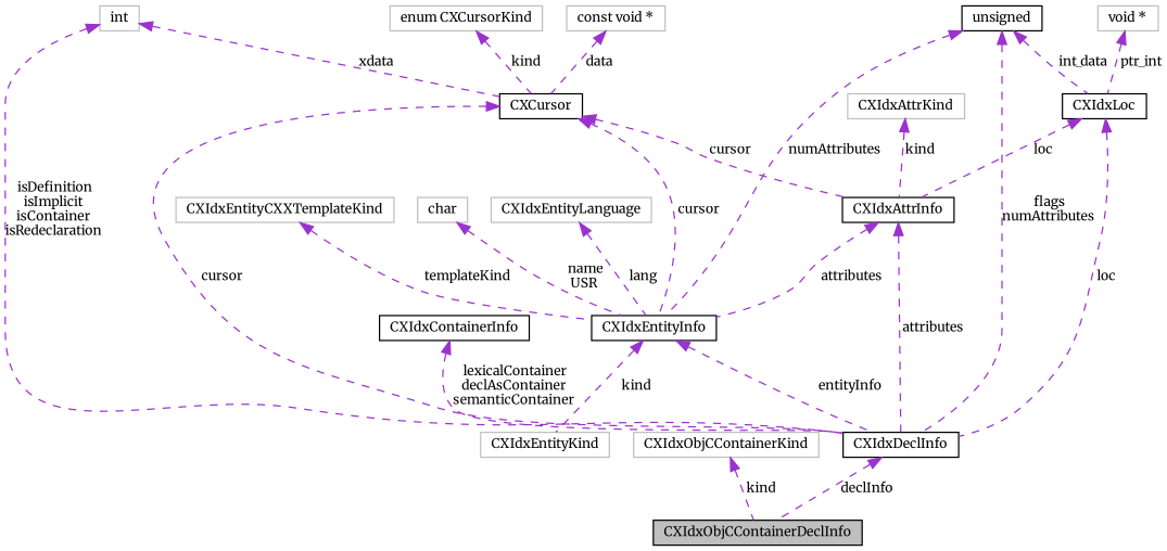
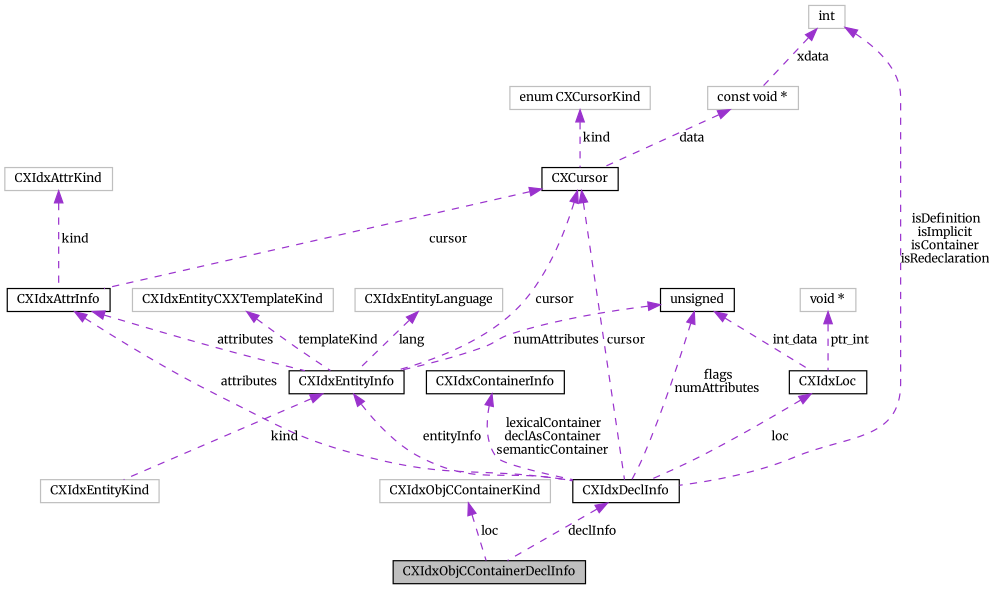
  digraph {
    fontname=Merriweather
    node [color=grey75 fontname=Merriweather fontsize=10 shape=record]
    edge [color=darkorchid3 dir=back fontname=Merriweather fontsize=10 labelfontname=Helvetica labelfontsize=10 style=dashed]
    n1 [color=black fillcolor=grey75 fontcolor=black height=0.2 label=CXIdxObjCContainerDeclInfo style=filled width=0.4]
    n2 [color=black height=0.2 label=CXIdxDeclInfo width=0.4]
    n3 [color=black height=0.2 label=CXIdxAttrInfo width=0.4]
    n4 [color=black height=0.2 label=CXIdxEntityInfo width=0.4]
    n5 [height=0.2 label=CXIdxEntityKind width=0.4]
    n6 [color=black height=0.2 label=CXCursor width=0.4]
    n7 [color=black height=0.2 label=CXIdxContainerInfo width=0.4]
    n8 [height=0.2 label="const void *" width=0.4]
    n9 [height=0.2 label=int width=0.4]
    n10 [height=0.2 label="enum CXCursorKind" width=0.4]
    n11 [color=black height=0.2 label=CXIdxLoc width=0.4]
    n12 [color=black height=0.2 label=unsigned width=0.4]
    n13 [height=0.2 label="void *" width=0.4]
    n14 [height=0.2 label=CXIdxAttrKind width=0.4]
    n15 [height=0.2 label=CXIdxEntityCXXTemplateKind width=0.4]
-   n16 [height=0.2 label=char width=0.4]
    n17 [height=0.2 label=CXIdxEntityLanguage width=0.4]
    n18 [height=0.2 label=CXIdxObjCContainerKind width=0.4]
    n2 -> n1 [label=" declInfo"]
    n3 -> n2 [label=" attributes"]
    n3 -> n4 [label=" attributes"]
    n4 -> n2 [label=" entityInfo"]
    n4 -> n5 [label=" kind"]
    n6 -> n2 [label=" cursor"]
    n6 -> n3 [label=" cursor"]
    n6 -> n4 [label=" cursor"]
    n7 -> n2 [label=" lexicalContainer\ndeclAsContainer\nsemanticContainer"]
    n8 -> n6 [label=" data"]
    n9 -> n2 [label=" isDefinition\nisImplicit\nisContainer\nisRedeclaration"]
-   n9 -> n6 [label=" xdata"]
+   n9 -> n8 [label=" xdata"]
    n10 -> n6 [label=" kind"]
    n11 -> n2 [label=" loc"]
-   n11 -> n3 [label=" loc"]
    n12 -> n2 [label=" flags\nnumAttributes"]
    n12 -> n4 [label=" numAttributes"]
    n12 -> n11 [label=" int_data"]
    n13 -> n11 [label=" ptr_int"]
    n14 -> n3 [label=" kind"]
    n15 -> n4 [label=" templateKind"]
-   n16 -> n4 [label=" name\nUSR"]
    n17 -> n4 [label=" lang"]
-   n18 -> n1 [label=" kind"]
+   n18 -> n1 [label=" loc"]
  }
